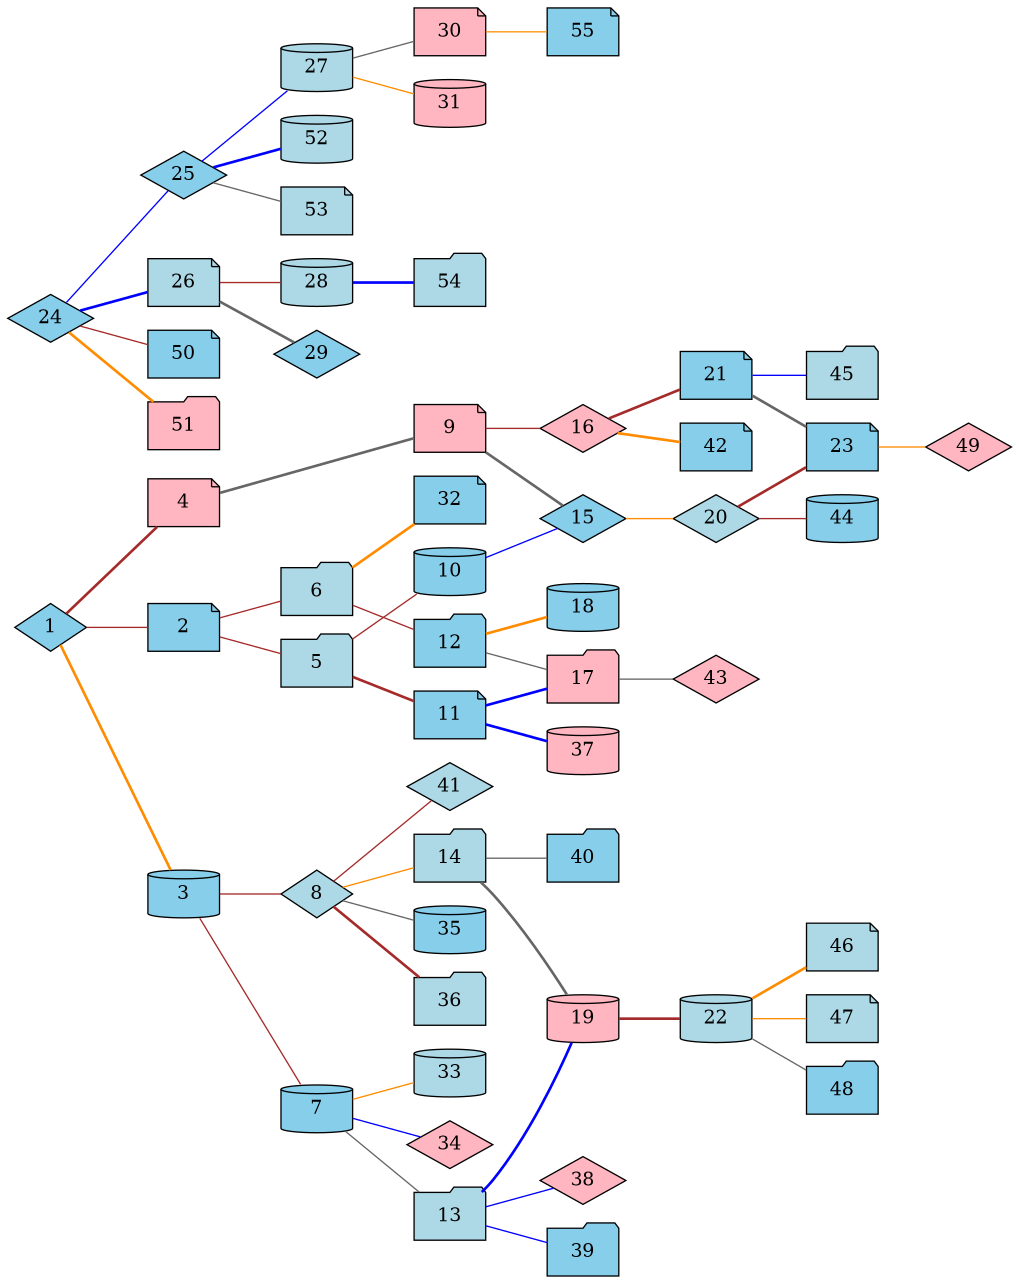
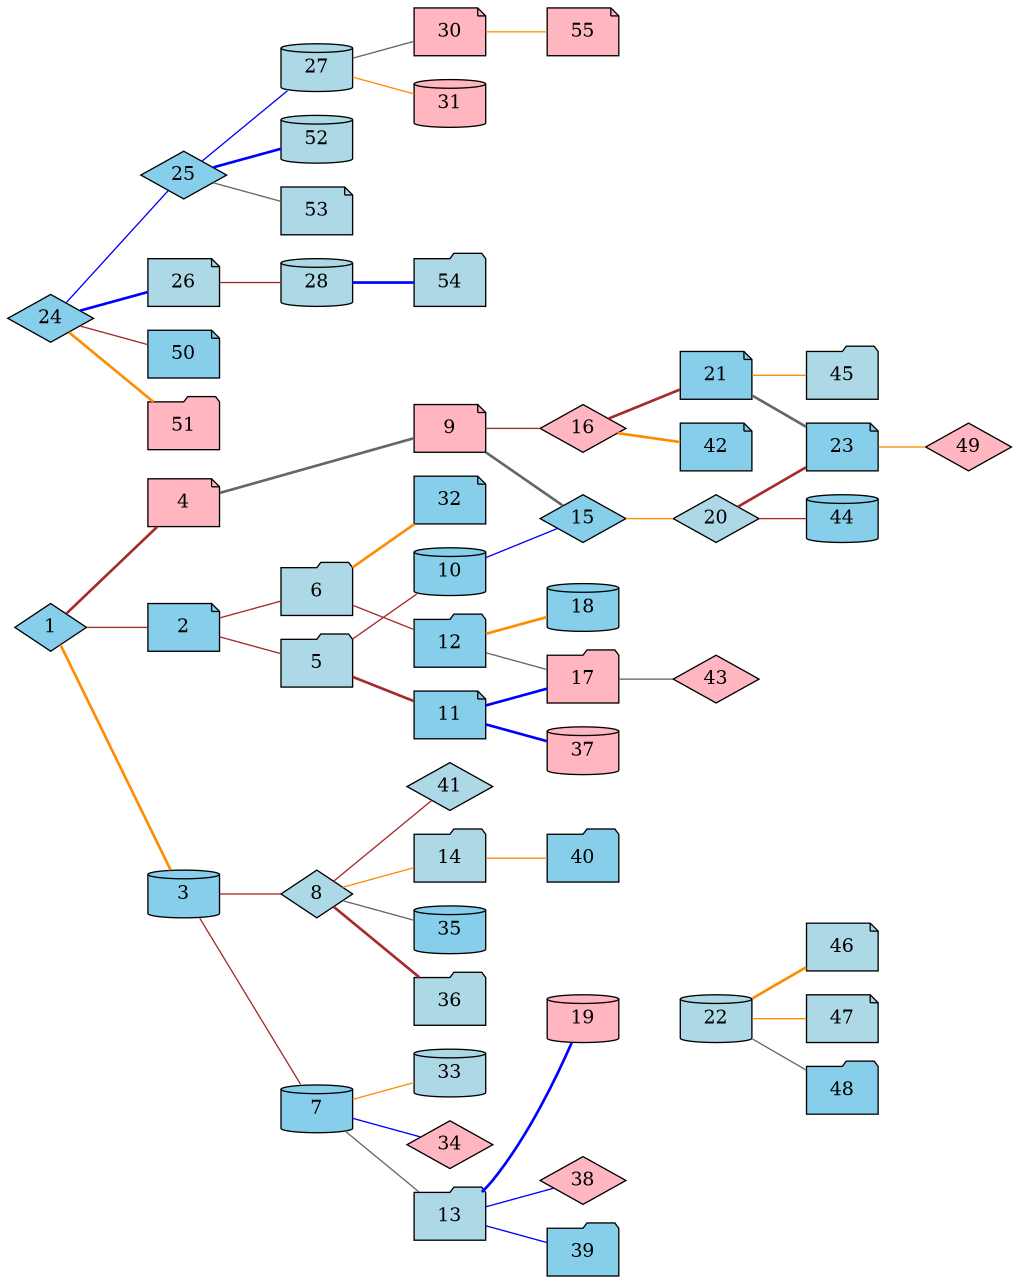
  graph {
    rankdir=LR
    node [chem=H fillcolor=skyblue shape=note style=filled]
    edge [color=brown style=solid valence=1]
    1 [chem=C shape=diamond]
    2 [chem=C]
    3 [chem=N shape=cylinder]
    4 [chem=N fillcolor=lightpink]
    5 [chem=C fillcolor=lightblue shape=folder]
    6 [chem=C fillcolor=lightblue shape=folder]
    7 [chem=C shape=cylinder]
    8 [chem=C fillcolor=lightblue shape=diamond]
    9 [chem=C fillcolor=lightpink]
    10 [chem=O shape=cylinder]
    11 [chem=C]
    12 [chem=C shape=folder]
    32
    13 [chem=C fillcolor=lightblue shape=folder]
    33 [fillcolor=lightblue shape=cylinder]
    34 [fillcolor=lightpink shape=diamond]
    14 [chem=C fillcolor=lightblue shape=folder]
    35 [shape=cylinder]
    36 [fillcolor=lightblue shape=folder]
    41 [fillcolor=lightblue shape=diamond]
    15 [chem=C shape=diamond]
    16 [chem=C fillcolor=lightpink shape=diamond]
    17 [chem=C fillcolor=lightpink shape=folder]
    37 [fillcolor=lightpink shape=cylinder]
    18 [chem=Cl shape=cylinder]
    19 [chem=N fillcolor=lightpink shape=cylinder]
    38 [fillcolor=lightpink shape=diamond]
    39 [shape=folder]
    40 [shape=folder]
    20 [chem=C fillcolor=lightblue shape=diamond]
    21 [chem=C]
    42
    43 [fillcolor=lightpink shape=diamond]
    22 [chem=C fillcolor=lightblue shape=cylinder]
    23 [chem=C]
    44 [shape=cylinder]
    45 [fillcolor=lightblue shape=folder]
    46 [fillcolor=lightblue]
    47 [fillcolor=lightblue]
    48 [shape=folder]
    49 [fillcolor=lightpink shape=diamond]
    24 [chem=C shape=diamond]
    25 [chem=C shape=diamond]
    26 [chem=C fillcolor=lightblue]
    50
    51 [fillcolor=lightpink shape=folder]
    27 [chem=C fillcolor=lightblue shape=cylinder]
    52 [fillcolor=lightblue shape=cylinder]
    53 [fillcolor=lightblue]
    28 [chem=O fillcolor=lightblue shape=cylinder]
-   29 [chem=O shape=diamond]
    30 [chem=O fillcolor=lightpink]
    31 [chem=O fillcolor=lightpink shape=cylinder]
    54 [fillcolor=lightblue shape=folder]
-   55
+   55 [fillcolor=lightpink]
    1 -- 2
    1 -- 3 [color=darkorange style=bold]
    1 -- 4 [style=bold valence=2]
    2 -- 5 [valence=2]
    2 -- 6
    3 -- 7
    3 -- 8
    4 -- 9 [color=gray40 style=bold]
    5 -- 10
    5 -- 11 [style=bold]
    6 -- 12 [valence=2]
    6 -- 32 [color=darkorange style=bold]
    7 -- 13 [color=gray40]
    7 -- 33 [color=darkorange]
    7 -- 34 [color=blue]
    8 -- 14 [color=darkorange]
    8 -- 35 [color=gray40]
    8 -- 36 [style=bold]
    8 -- 41
    9 -- 15 [color=gray40 style=bold valence=2]
    9 -- 16
    10 -- 15 [color=blue]
    11 -- 17 [color=blue style=bold valence=2]
    11 -- 37 [color=blue style=bold]
    12 -- 17 [color=gray40]
    12 -- 18 [color=darkorange style=bold]
    13 -- 19 [color=blue style=bold]
    13 -- 38 [color=blue]
    13 -- 39 [color=blue]
-   14 -- 19 [color=gray40 style=bold]
-   14 -- 40 [color=gray40]
+   14 -- 40 [color=darkorange]
    15 -- 20 [color=darkorange]
    16 -- 21 [style=bold valence=2]
    16 -- 42 [color=darkorange style=bold]
    17 -- 43 [color=gray40]
-   19 -- 22 [style=bold]
    20 -- 23 [style=bold valence=2]
    20 -- 44
    21 -- 23 [color=gray40 style=bold]
-   21 -- 45 [color=blue]
+   21 -- 45 [color=darkorange]
    22 -- 46 [color=darkorange style=bold]
    22 -- 47 [color=darkorange]
    22 -- 48 [color=gray40]
    23 -- 49 [color=darkorange]
    24 -- 25 [color=blue]
    24 -- 26 [color=blue style=bold]
    24 -- 50
    24 -- 51 [color=darkorange style=bold]
    25 -- 27 [color=blue]
    25 -- 52 [color=blue style=bold]
    25 -- 53 [color=gray40]
    26 -- 28
-   26 -- 29 [color=gray40 style=bold valence=2]
    27 -- 30 [color=gray40]
    27 -- 31 [color=darkorange valence=2]
    28 -- 54 [color=blue style=bold]
    30 -- 55 [color=darkorange]
  }
